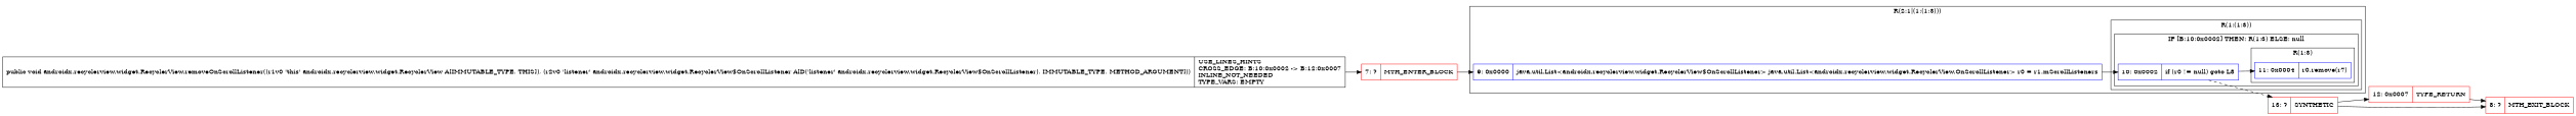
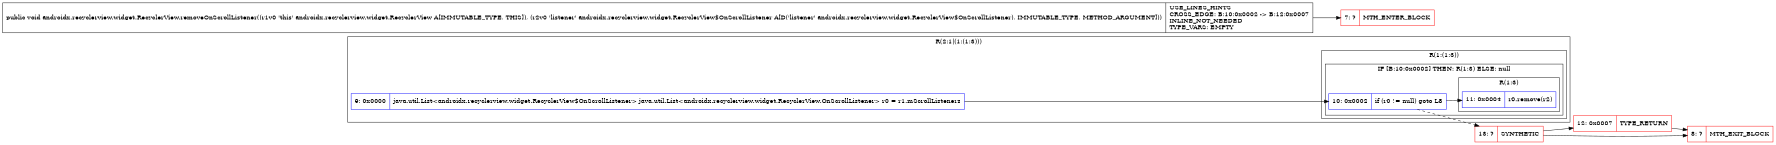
  digraph {
    rankdir=LR
    node [color=red shape=record]
-   n1 [color=blue label="{11\:\ 0x0004|r0.remove(r7)\l}"]
+   n1 [color=blue label="{11\:\ 0x0004|r0.remove(r2)\l}"]
    n2 [color=blue label="{10\:\ 0x0002|if (r0 != null) goto L8\l}"]
    n3 [color=blue label="{9\:\ 0x0000|java.util.List\<androidx.recyclerview.widget.RecyclerView$OnScrollListener\> java.util.List\<androidx.recyclerview.widget.RecyclerView.OnScrollListener\> r0 = r1.mScrollListeners\l}"]
    n4 [label="{13\:\ ?|SYNTHETIC\l}"]
    n5 [label="{12\:\ 0x0007|TYPE_RETURN\l}"]
    n6 [label="{8\:\ ?|MTH_EXIT_BLOCK\l}"]
    n7 [label="{7\:\ ?|MTH_ENTER_BLOCK\l}"]
    n8 [label="{public void androidx.recyclerview.widget.RecyclerView.removeOnScrollListener((r1v0 'this' androidx.recyclerview.widget.RecyclerView A[IMMUTABLE_TYPE, THIS]), (r2v0 'listener' androidx.recyclerview.widget.RecyclerView$OnScrollListener A[D('listener' androidx.recyclerview.widget.RecyclerView$OnScrollListener), IMMUTABLE_TYPE, METHOD_ARGUMENT]))  | USE_LINES_HINTS\lCROSS_EDGE: B:10:0x0002 \-\> B:12:0x0007\lINLINE_NOT_NEEDED\lTYPE_VARS: EMPTY\l}" color=""]
    subgraph cluster_1 {
      label="R(2:1|(1:(1:3)))"
      n3
      subgraph cluster_2 {
        label="R(1:(1:3))"
        subgraph cluster_3 {
          label="IF [B:10:0x0002] THEN: R(1:3) ELSE: null"
          n2
          subgraph cluster_4 {
            label="R(1:3)"
            n1
          }
        }
      }
    }
    n2 -> n1
    n2 -> n4 [style=dashed]
    n3 -> n2
    n4 -> n5
    n4 -> n6
    n5 -> n6
-   n7 -> n3
    n8 -> n7
  }
